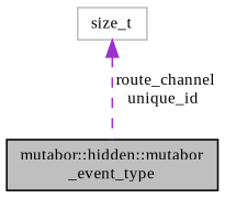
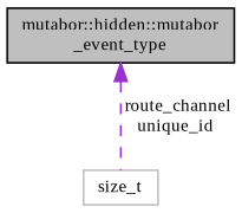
  digraph {
    fontname="Liberation Serif"
    node [fontname="Liberation Serif" fontsize=10 shape=record style=filled]
    n1 [color=black fillcolor=grey75 fontcolor=black height=0.2 label="mutabor::hidden::mutabor\l_event_type" width=0.4]
    n2 [color=grey75 fillcolor=white height=0.2 label=size_t width=0.4]
-   n2 -> n1 [color=darkorchid3 dir=back fontname="Liberation Serif" fontsize=10 label=" route_channel\nunique_id" labelfontname=Sans labelfontsize=10 style=dashed]
+   n1 -> n2 [color=darkorchid3 dir=back fontname="Liberation Serif" fontsize=10 label=" route_channel\nunique_id" labelfontname=Sans labelfontsize=10 style=dashed]
  }
